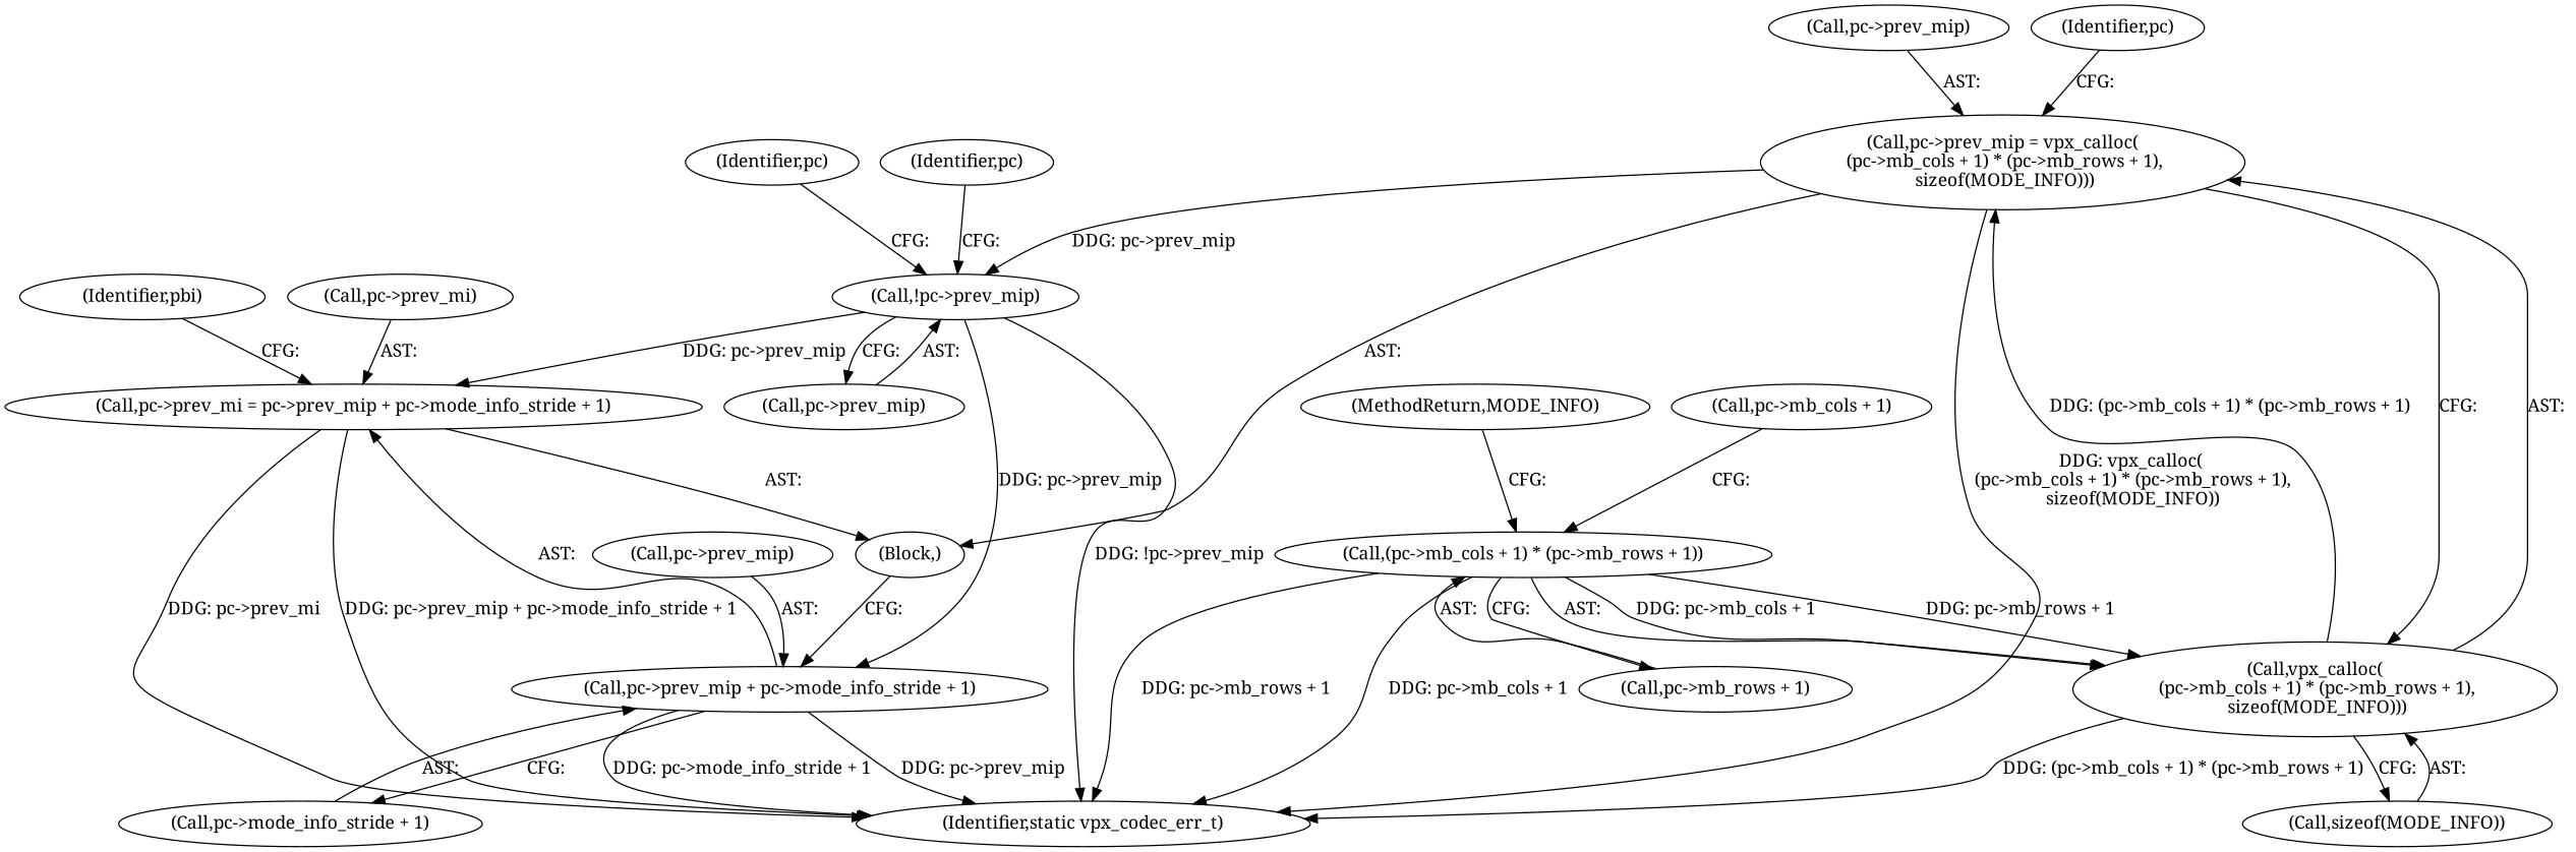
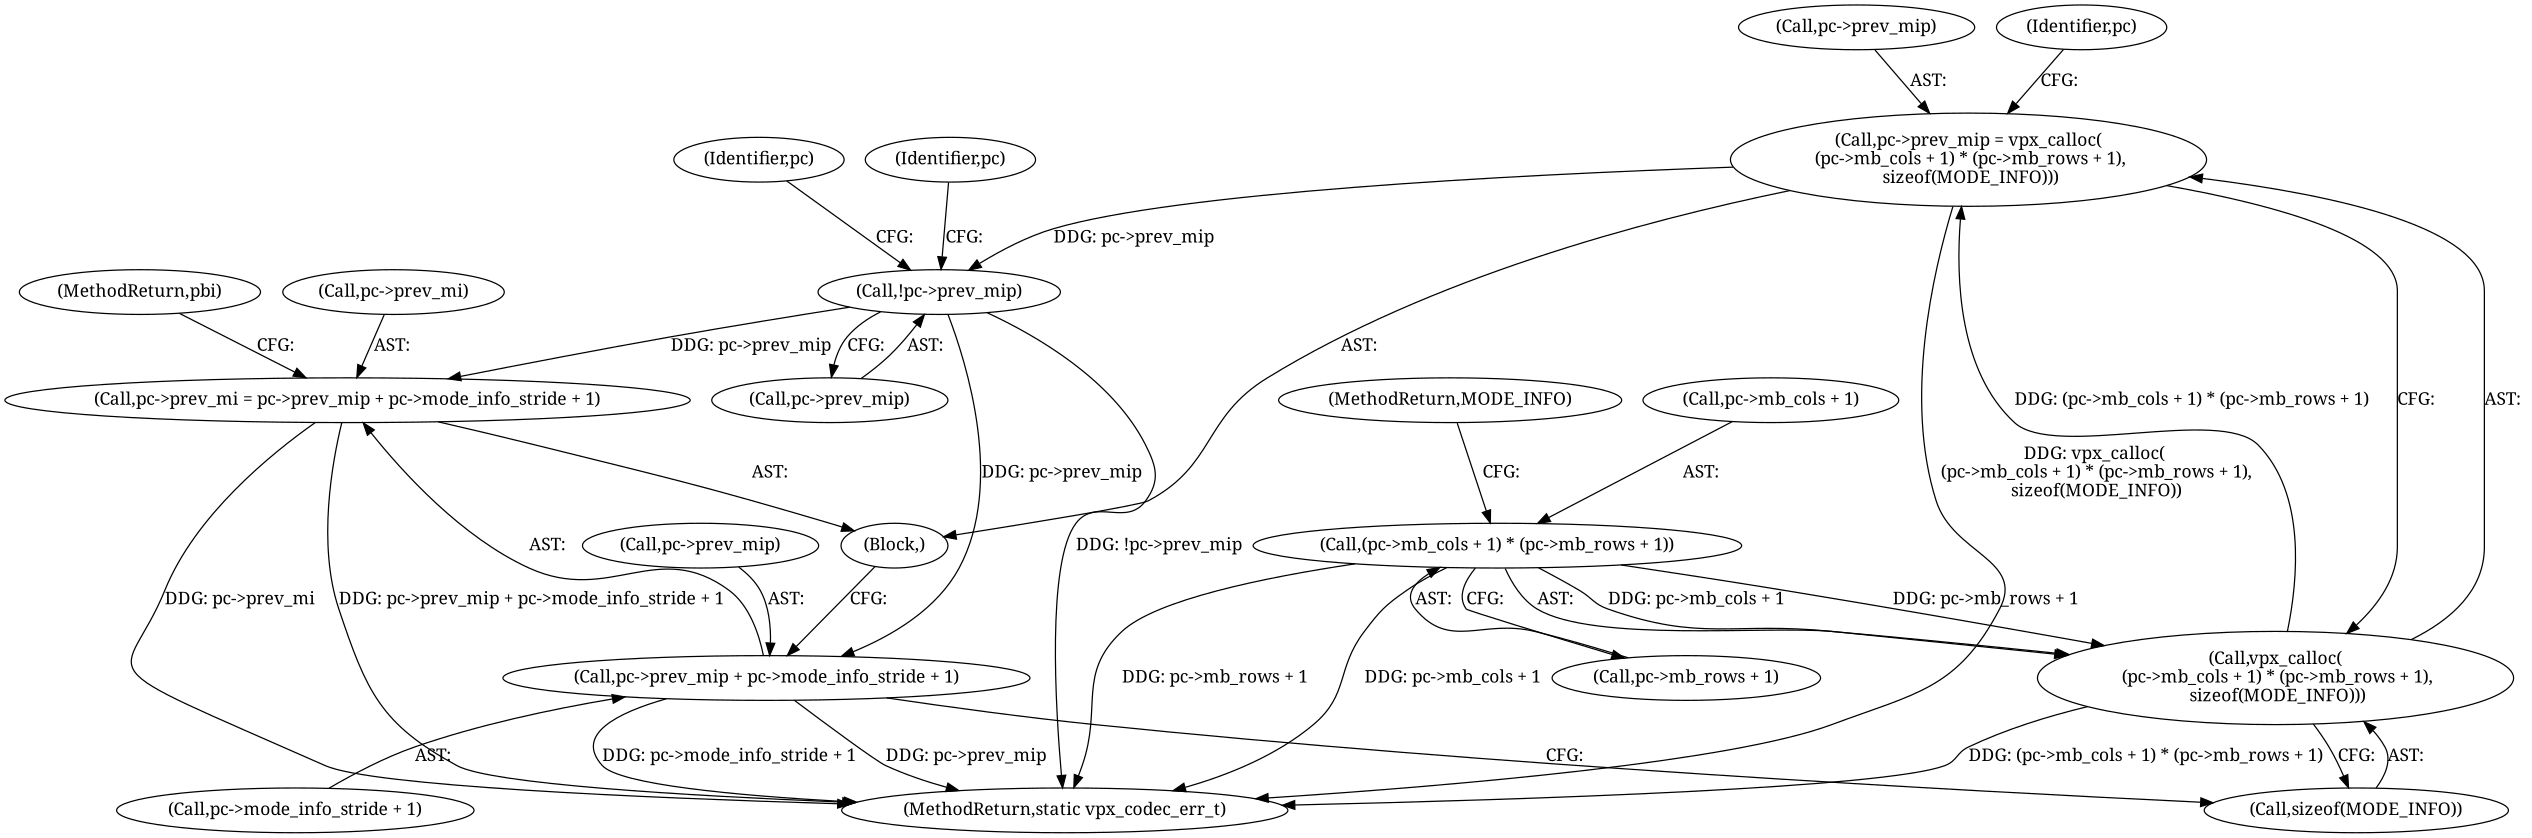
  digraph {
    fontname="Noto Serif"
    node [fontname="Noto Serif"]
    edge [fontname="Noto Serif"]
    n1 [label="(Call,pc->prev_mip = vpx_calloc(\n (pc->mb_cols + 1) * (pc->mb_rows + 1),\n sizeof(MODE_INFO)))"]
    n2 [label="(Call,vpx_calloc(\n (pc->mb_cols + 1) * (pc->mb_rows + 1),\n sizeof(MODE_INFO)))"]
    n3 [label="(Call,!pc->prev_mip)"]
    n4 [label="(Block,)"]
-   n5 [label="(Identifier,static vpx_codec_err_t)"]
+   n5 [label="(MethodReturn,static vpx_codec_err_t)"]
    n6 [label="(Call,sizeof(MODE_INFO))"]
    n7 [label="(Call,pc->prev_mi = pc->prev_mip + pc->mode_info_stride + 1)"]
    n8 [label="(Call,pc->prev_mip + pc->mode_info_stride + 1)"]
    n9 [label="(Call,pc->prev_mip)"]
    n10 [label="(Call,(pc->mb_cols + 1) * (pc->mb_rows + 1))"]
    n11 [label="(Call,pc->mb_rows + 1)"]
    n12 [label="(Call,pc->mode_info_stride + 1)"]
    n13 [label="(Call,pc->mb_cols + 1)"]
-   n14 [label="(Identifier,pbi)"]
+   n14 [label="(MethodReturn,pbi)"]
    n15 [label="(MethodReturn,MODE_INFO)"]
    n16 [label="(Call,pc->prev_mip)"]
    n17 [label="(Identifier,pc)"]
    n18 [label="(Call,pc->prev_mi)"]
    n19 [label="(Call,pc->prev_mip)"]
    n20 [label="(Identifier,pc)"]
    n21 [label="(Identifier,pc)"]
    n1 -> n2 [label="CFG: "]
    n1 -> n3 [label="DDG: pc->prev_mip"]
    n1 -> n4 [label="AST: "]
    n1 -> n5 [label="DDG: vpx_calloc(\n (pc->mb_cols + 1) * (pc->mb_rows + 1),\n sizeof(MODE_INFO))"]
    n2 -> n1 [label="AST: "]
    n2 -> n1 [label="DDG: (pc->mb_cols + 1) * (pc->mb_rows + 1)"]
    n2 -> n5 [label="DDG: (pc->mb_cols + 1) * (pc->mb_rows + 1)"]
    n2 -> n6 [label="CFG: "]
    n3 -> n5 [label="DDG: !pc->prev_mip"]
    n3 -> n7 [label="DDG: pc->prev_mip"]
    n3 -> n8 [label="DDG: pc->prev_mip"]
    n3 -> n9 [label="CFG: "]
    n4 -> n8 [label="CFG: "]
    n6 -> n2 [label="AST: "]
    n7 -> n4 [label="AST: "]
    n7 -> n5 [label="DDG: pc->prev_mi"]
    n7 -> n5 [label="DDG: pc->prev_mip + pc->mode_info_stride + 1"]
    n8 -> n5 [label="DDG: pc->mode_info_stride + 1"]
    n8 -> n5 [label="DDG: pc->prev_mip"]
    n8 -> n7 [label="AST: "]
-   n8 -> n12 [label="CFG: "]
+   n8 -> n6 [label="CFG: "]
    n9 -> n3 [label="AST: "]
    n10 -> n2 [label="AST: "]
    n10 -> n2 [label="DDG: pc->mb_cols + 1"]
    n10 -> n2 [label="DDG: pc->mb_rows + 1"]
    n10 -> n5 [label="DDG: pc->mb_cols + 1"]
    n10 -> n5 [label="DDG: pc->mb_rows + 1"]
    n10 -> n11 [label="CFG: "]
    n11 -> n10 [label="AST: "]
    n12 -> n8 [label="AST: "]
-   n13 -> n10 [label="CFG: "]
+   n13 -> n10 [label="AST: "]
    n14 -> n7 [label="CFG: "]
    n15 -> n10 [label="CFG: "]
    n16 -> n1 [label="AST: "]
    n17 -> n3 [label="CFG: "]
    n18 -> n7 [label="AST: "]
    n19 -> n8 [label="AST: "]
    n20 -> n1 [label="CFG: "]
    n21 -> n3 [label="CFG: "]
  }
